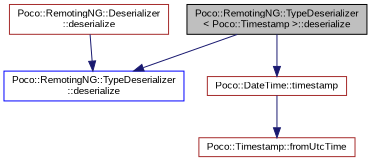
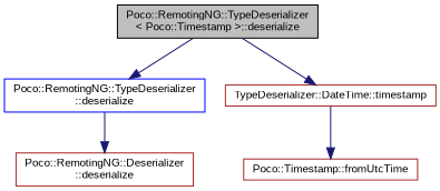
  digraph {
    fontname="Liberation Sans"
    rankdir=TB
    node [color=brown fillcolor=white fontname="Liberation Sans" fontsize=10 shape=record style=filled]
    edge [color=midnightblue fontname="Liberation Sans" fontsize=10 labelfontname=Helvetica labelfontsize=10 style=solid]
    n1 [color=black fillcolor=grey75 fontcolor=black height=0.2 label="Poco::RemotingNG::TypeDeserializer\l\< Poco::Timestamp \>::deserialize" width=0.4]
    n2 [color=blue height=0.2 label="Poco::RemotingNG::TypeDeserializer\l::deserialize" width=0.4]
-   n3 [height=0.2 label="Poco::DateTime::timestamp" width=0.4]
+   n3 [height=0.2 label="TypeDeserializer::DateTime::timestamp" width=0.4]
    n4 [height=0.2 label="Poco::RemotingNG::Deserializer\l::deserialize" width=0.4]
    n5 [height=0.2 label="Poco::Timestamp::fromUtcTime" width=0.4]
    n1 -> n2
    n1 -> n3
-   n4 -> n2
+   n2 -> n4
    n3 -> n5
  }
